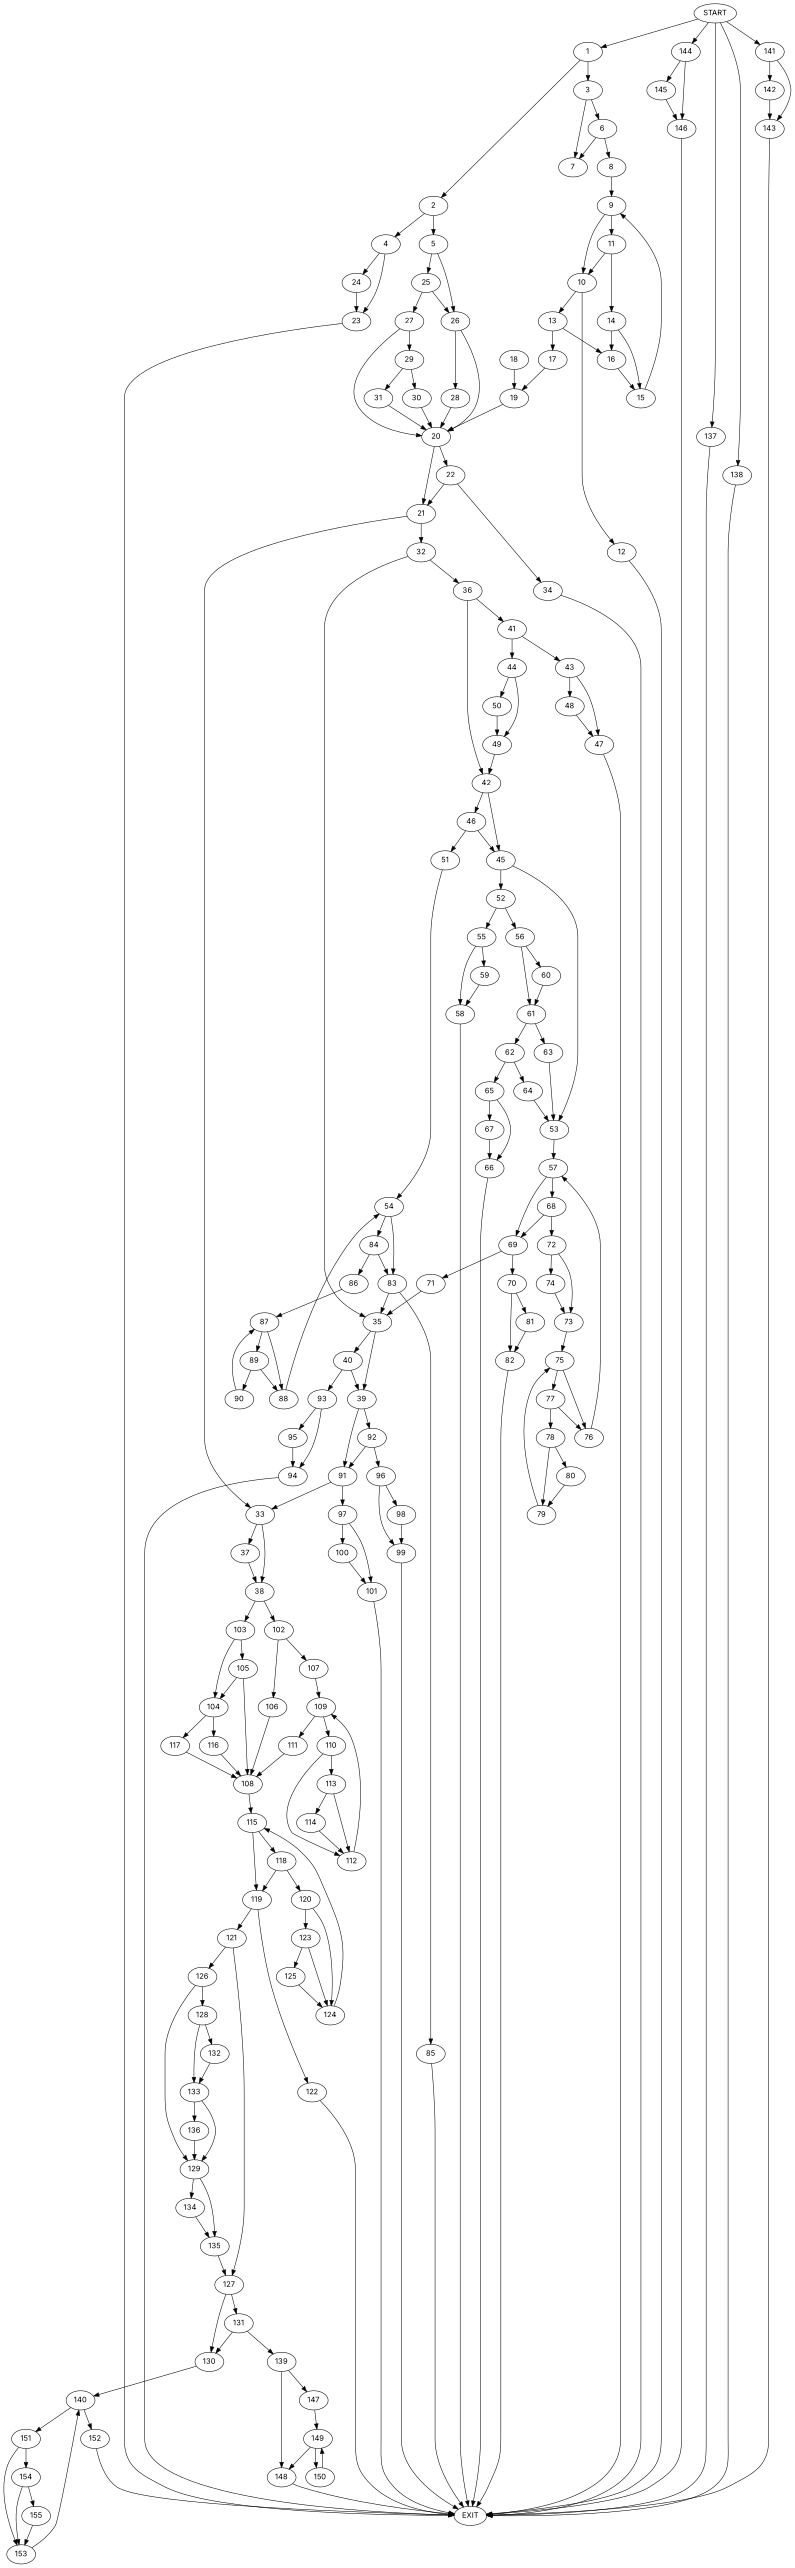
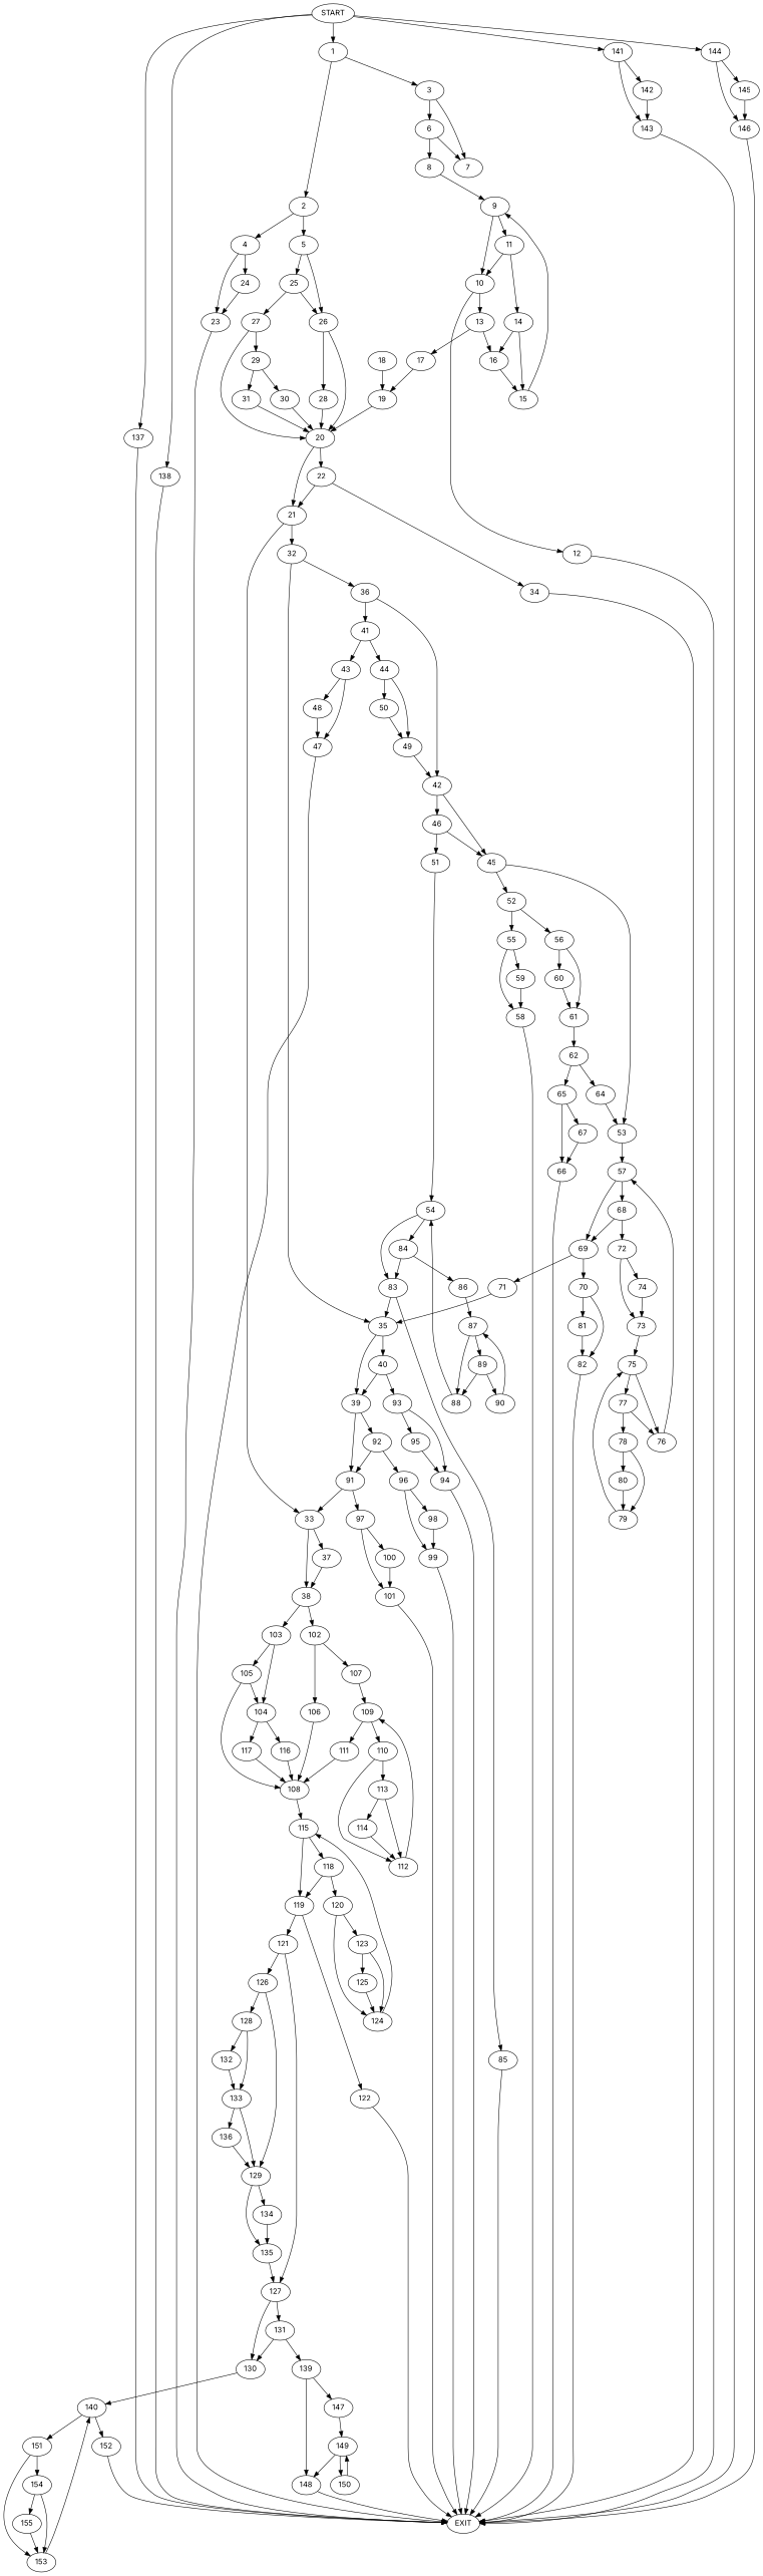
  digraph {
    fontname=Inter
    node [fontname=Inter]
    edge [fontname=Inter]
    n1 [label=START]
    1
    137
    138
    141
    144
    2
    3
    n9 [label=EXIT]
    142
    143
    145
    146
    4
    5
    6
    7
    23
    24
    25
    26
    8
    27
    20
    28
    9
    10
    11
    12
    13
    14
    17
    16
    15
    19
    18
    21
    22
    32
    33
    34
    35
    36
    37
    38
    29
    30
    31
    39
    40
    41
    42
    102
    103
    91
    92
    93
    43
    44
    45
    46
    106
    107
    104
    105
    97
    96
    94
    95
    47
    48
    49
    50
    52
    53
    51
    55
    56
    57
    54
    83
    84
    58
    59
    60
    61
    68
    69
    85
    86
    62
-   63
    72
    70
    71
    64
    65
    66
    67
    73
    74
    81
    82
    75
    76
    77
    78
    79
    80
    87
    88
    89
    90
    100
    101
    98
    99
    108
    109
    116
    117
    115
    110
    111
    118
    119
    112
    113
    114
    120
    121
    122
    123
    124
    126
    127
    125
    128
    129
    130
    131
    132
    133
    134
    135
    140
    139
    136
    151
    152
    147
    148
    149
    153
    154
    150
    155
    n1 -> 1
    n1 -> 137
    n1 -> 138
    n1 -> 141
    n1 -> 144
    1 -> 2
    1 -> 3
    137 -> n9
    138 -> n9
    141 -> 142
    141 -> 143
    144 -> 145
    144 -> 146
    2 -> 4
    2 -> 5
    3 -> 6
    3 -> 7
    142 -> 143
    143 -> n9
    145 -> 146
    146 -> n9
    4 -> 23
    4 -> 24
    5 -> 25
    5 -> 26
    6 -> 7
    6 -> 8
    23 -> n9
    24 -> 23
    25 -> 26
    25 -> 27
    26 -> 20
    26 -> 28
    8 -> 9
    27 -> 20
    27 -> 29
    20 -> 21
    20 -> 22
    28 -> 20
    9 -> 10
    9 -> 11
    10 -> 12
    10 -> 13
    11 -> 10
    11 -> 14
    12 -> n9
    13 -> 17
    13 -> 16
    14 -> 16
    14 -> 15
    17 -> 19
    16 -> 15
    15 -> 9
    19 -> 20
    18 -> 19
    21 -> 32
    21 -> 33
    22 -> 21
    22 -> 34
    32 -> 35
    32 -> 36
    33 -> 37
    33 -> 38
    34 -> n9
    35 -> 39
    35 -> 40
    36 -> 41
    36 -> 42
    37 -> 38
    38 -> 102
    38 -> 103
    29 -> 30
    29 -> 31
    30 -> 20
    31 -> 20
    39 -> 91
    39 -> 92
    40 -> 39
    40 -> 93
    41 -> 43
    41 -> 44
    42 -> 45
    42 -> 46
    102 -> 106
    102 -> 107
    103 -> 104
    103 -> 105
    91 -> 33
    91 -> 97
    92 -> 91
    92 -> 96
    93 -> 94
    93 -> 95
    43 -> 47
    43 -> 48
    44 -> 49
    44 -> 50
    45 -> 52
    45 -> 53
    46 -> 45
    46 -> 51
    106 -> 108
    107 -> 109
    104 -> 116
    104 -> 117
    105 -> 104
    105 -> 108
    97 -> 100
    97 -> 101
    96 -> 98
    96 -> 99
    94 -> n9
    95 -> 94
    47 -> n9
    48 -> 47
    49 -> 42
    50 -> 49
    52 -> 55
    52 -> 56
    53 -> 57
    51 -> 54
    55 -> 58
    55 -> 59
    56 -> 60
    56 -> 61
    57 -> 68
    57 -> 69
    54 -> 83
    54 -> 84
    83 -> 35
    83 -> 85
    84 -> 83
    84 -> 86
    58 -> n9
    59 -> 58
    60 -> 61
    61 -> 62
-   61 -> 63
    68 -> 69
    68 -> 72
    69 -> 70
    69 -> 71
    85 -> n9
    86 -> 87
    62 -> 64
    62 -> 65
-   63 -> 53
    72 -> 73
    72 -> 74
    70 -> 81
    70 -> 82
    71 -> 35
    64 -> 53
    65 -> 66
    65 -> 67
    66 -> n9
    67 -> 66
    73 -> 75
    74 -> 73
    81 -> 82
    82 -> n9
    75 -> 76
    75 -> 77
    76 -> 57
    77 -> 76
    77 -> 78
    78 -> 79
    78 -> 80
    79 -> 75
    80 -> 79
    87 -> 88
    87 -> 89
    88 -> 54
    89 -> 88
    89 -> 90
    90 -> 87
    100 -> 101
    101 -> n9
    98 -> 99
    99 -> n9
    108 -> 115
    109 -> 110
    109 -> 111
    116 -> 108
    117 -> 108
    115 -> 118
    115 -> 119
    110 -> 112
    110 -> 113
    111 -> 108
    118 -> 119
    118 -> 120
    119 -> 121
    119 -> 122
    112 -> 109
    113 -> 112
    113 -> 114
    114 -> 112
    120 -> 123
    120 -> 124
    121 -> 126
    121 -> 127
    122 -> n9
    123 -> 124
    123 -> 125
    124 -> 115
    126 -> 128
    126 -> 129
    127 -> 130
    127 -> 131
    125 -> 124
    128 -> 132
    128 -> 133
    129 -> 134
    129 -> 135
    130 -> 140
    131 -> 130
    131 -> 139
    132 -> 133
    133 -> 129
    133 -> 136
    134 -> 135
    135 -> 127
    140 -> 151
    140 -> 152
    139 -> 147
    139 -> 148
    136 -> 129
    151 -> 153
    151 -> 154
    152 -> n9
    147 -> 149
    148 -> n9
    149 -> 148
    149 -> 150
    153 -> 140
    154 -> 153
    154 -> 155
    150 -> 149
    155 -> 153
  }
